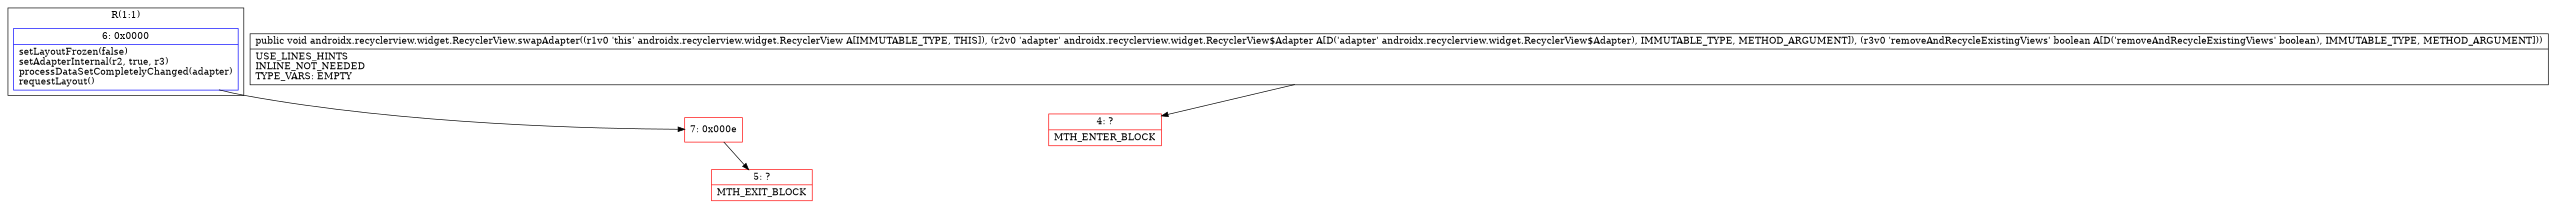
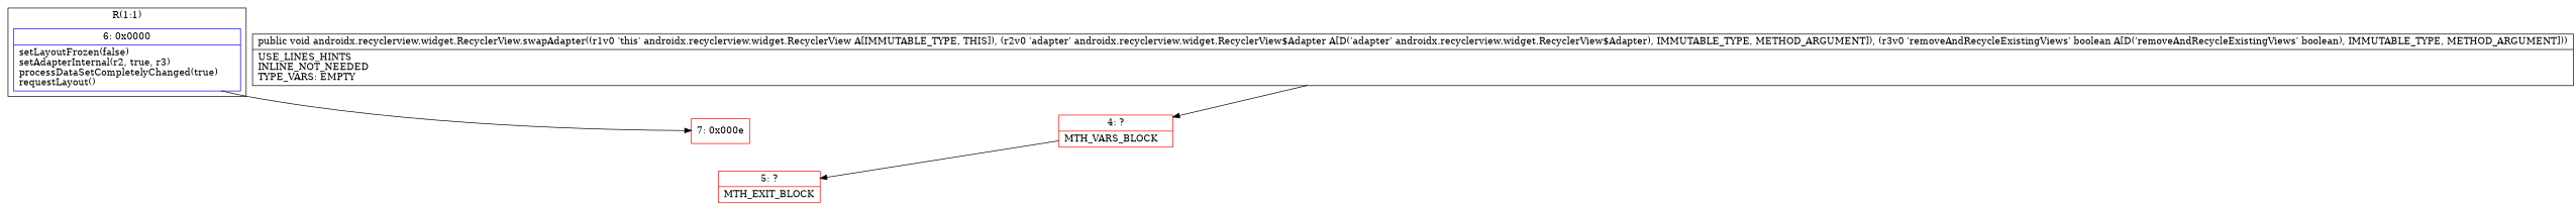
  digraph {
    node [color=red shape=record]
-   n1 [color=blue label="{6\:\ 0x0000|setLayoutFrozen(false)\lsetAdapterInternal(r2, true, r3)\lprocessDataSetCompletelyChanged(adapter)\lrequestLayout()\l}"]
+   n1 [color=blue label="{6\:\ 0x0000|setLayoutFrozen(false)\lsetAdapterInternal(r2, true, r3)\lprocessDataSetCompletelyChanged(true)\lrequestLayout()\l}"]
    n2 [label="{7\:\ 0x000e}"]
    n3 [label="{5\:\ ?|MTH_EXIT_BLOCK\l}"]
-   n4 [label="{4\:\ ?|MTH_ENTER_BLOCK\l}"]
+   n4 [label="{4\:\ ?|MTH_VARS_BLOCK\l}"]
    n5 [label="{public void androidx.recyclerview.widget.RecyclerView.swapAdapter((r1v0 'this' androidx.recyclerview.widget.RecyclerView A[IMMUTABLE_TYPE, THIS]), (r2v0 'adapter' androidx.recyclerview.widget.RecyclerView$Adapter A[D('adapter' androidx.recyclerview.widget.RecyclerView$Adapter), IMMUTABLE_TYPE, METHOD_ARGUMENT]), (r3v0 'removeAndRecycleExistingViews' boolean A[D('removeAndRecycleExistingViews' boolean), IMMUTABLE_TYPE, METHOD_ARGUMENT]))  | USE_LINES_HINTS\lINLINE_NOT_NEEDED\lTYPE_VARS: EMPTY\l}" color=""]
    subgraph cluster_1 {
      label="R(1:1)"
      n1
    }
    n1 -> n2
-   n2 -> n3
+   n4 -> n3
    n5 -> n4
  }
